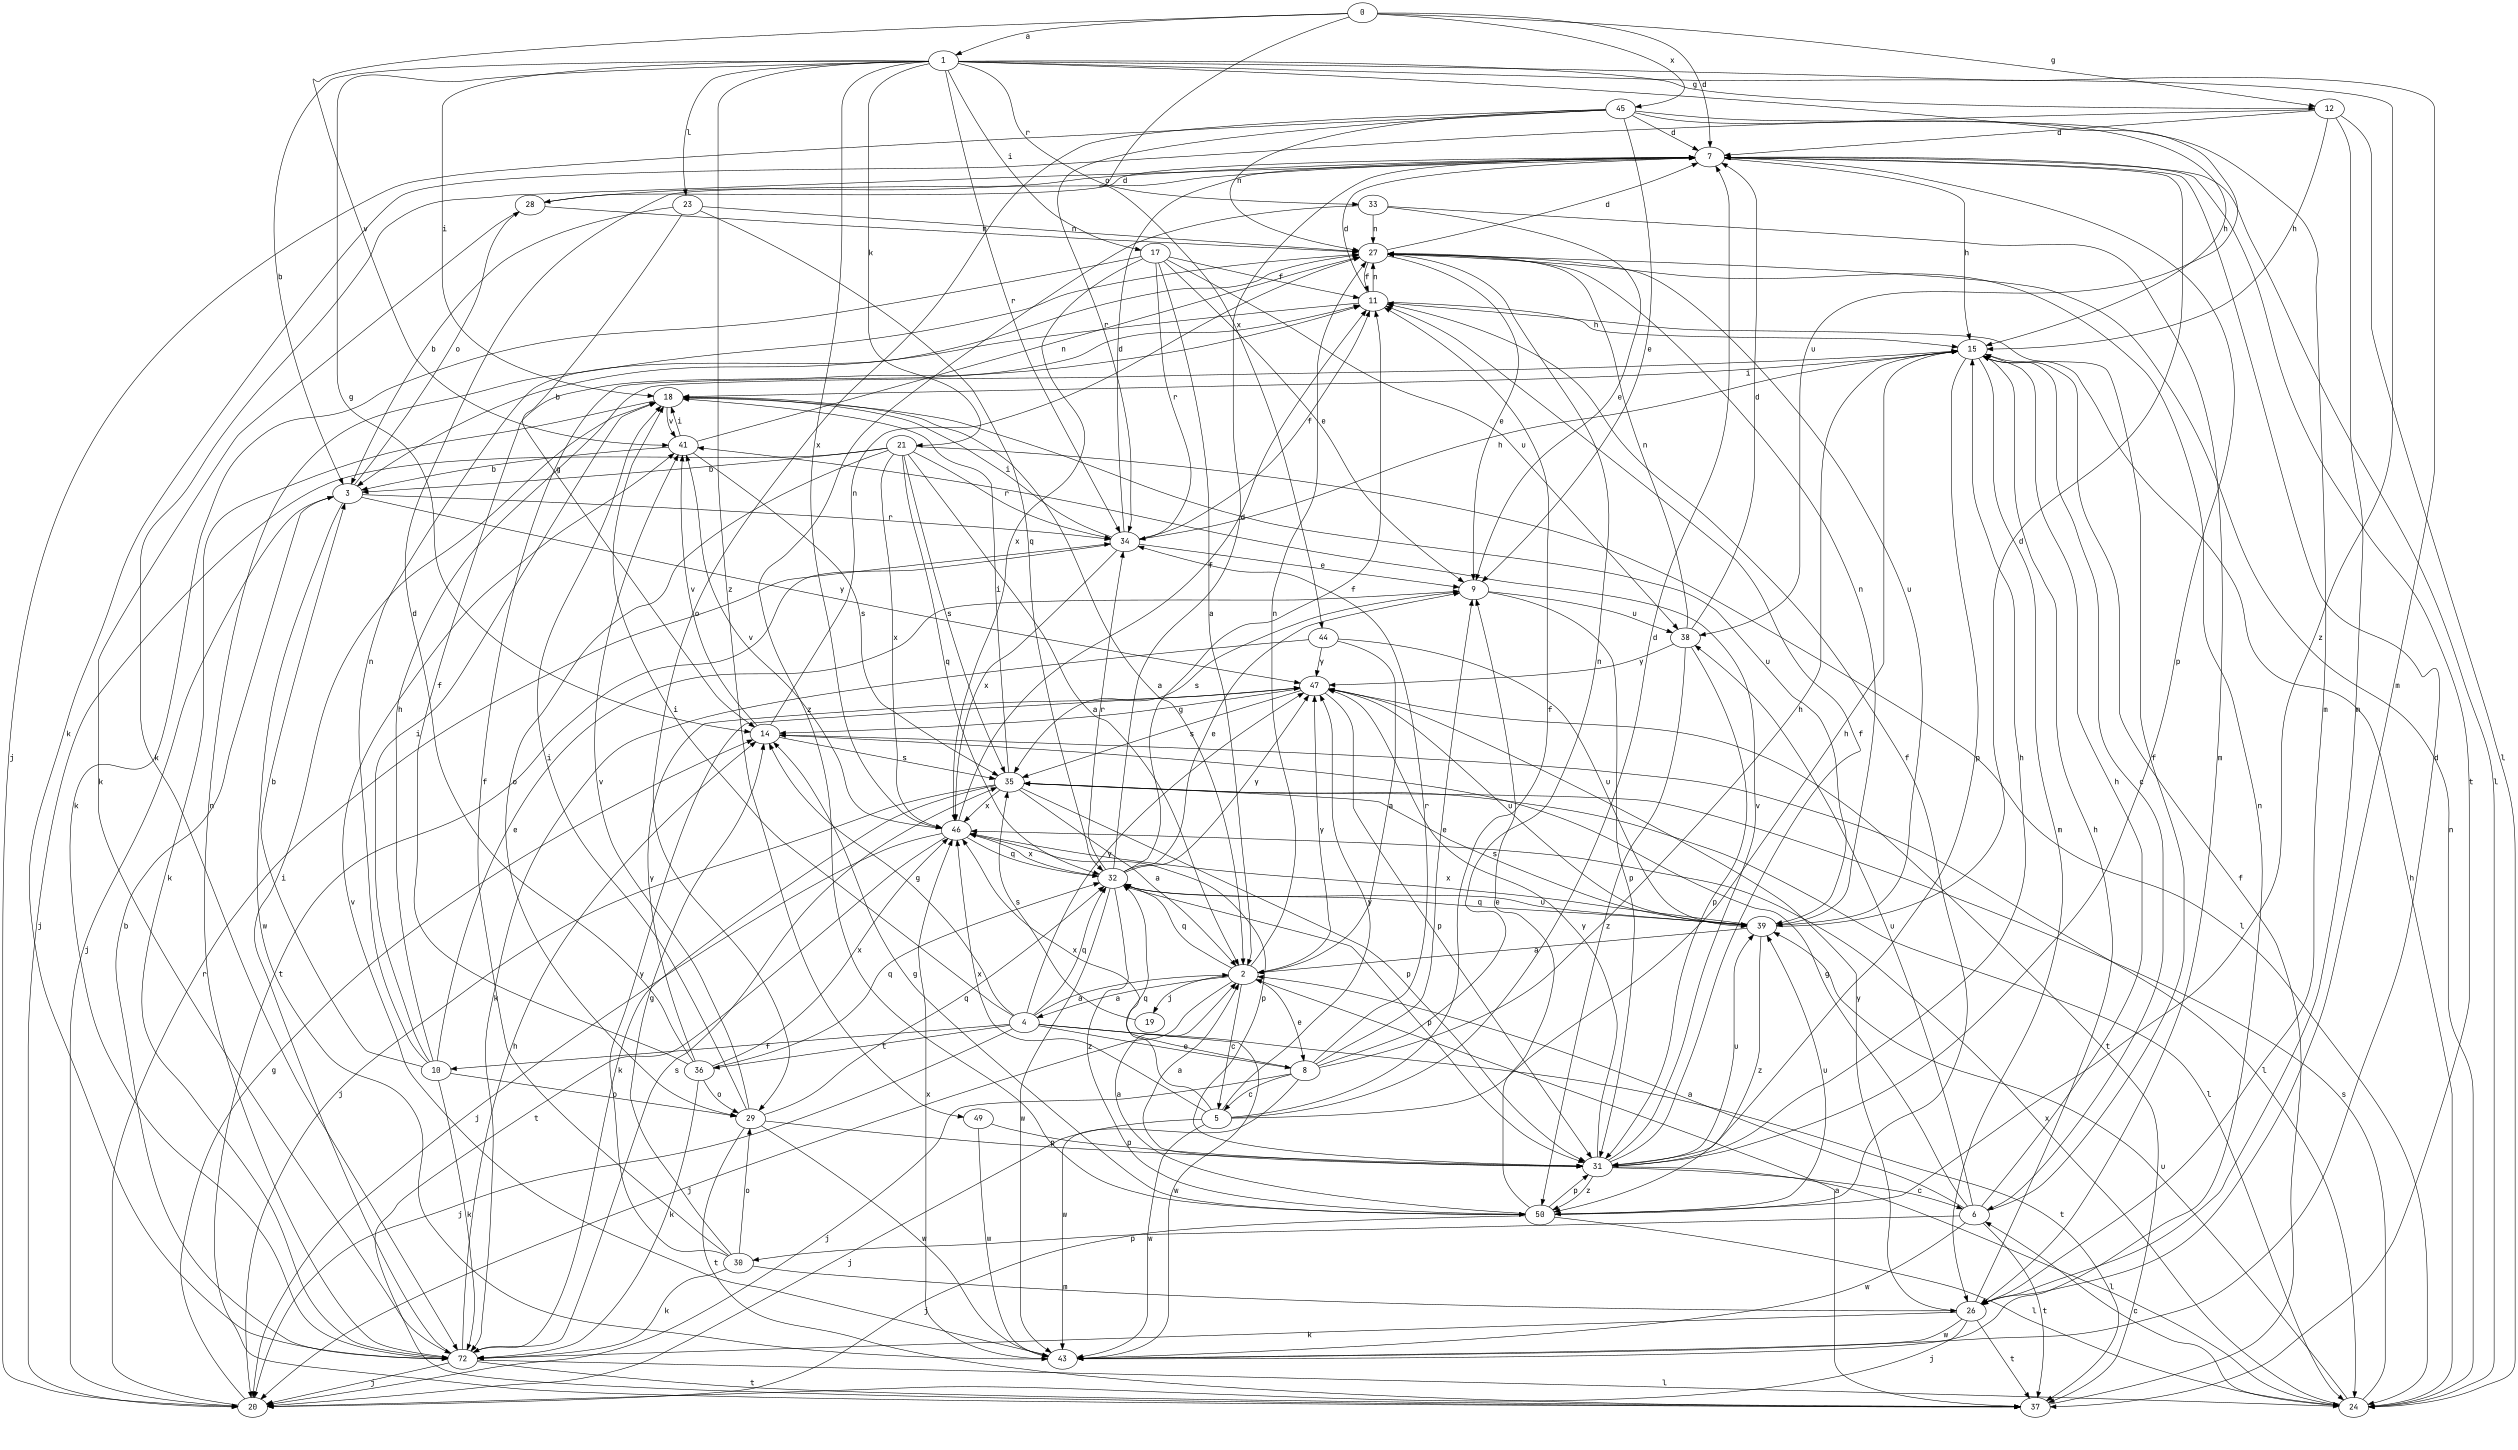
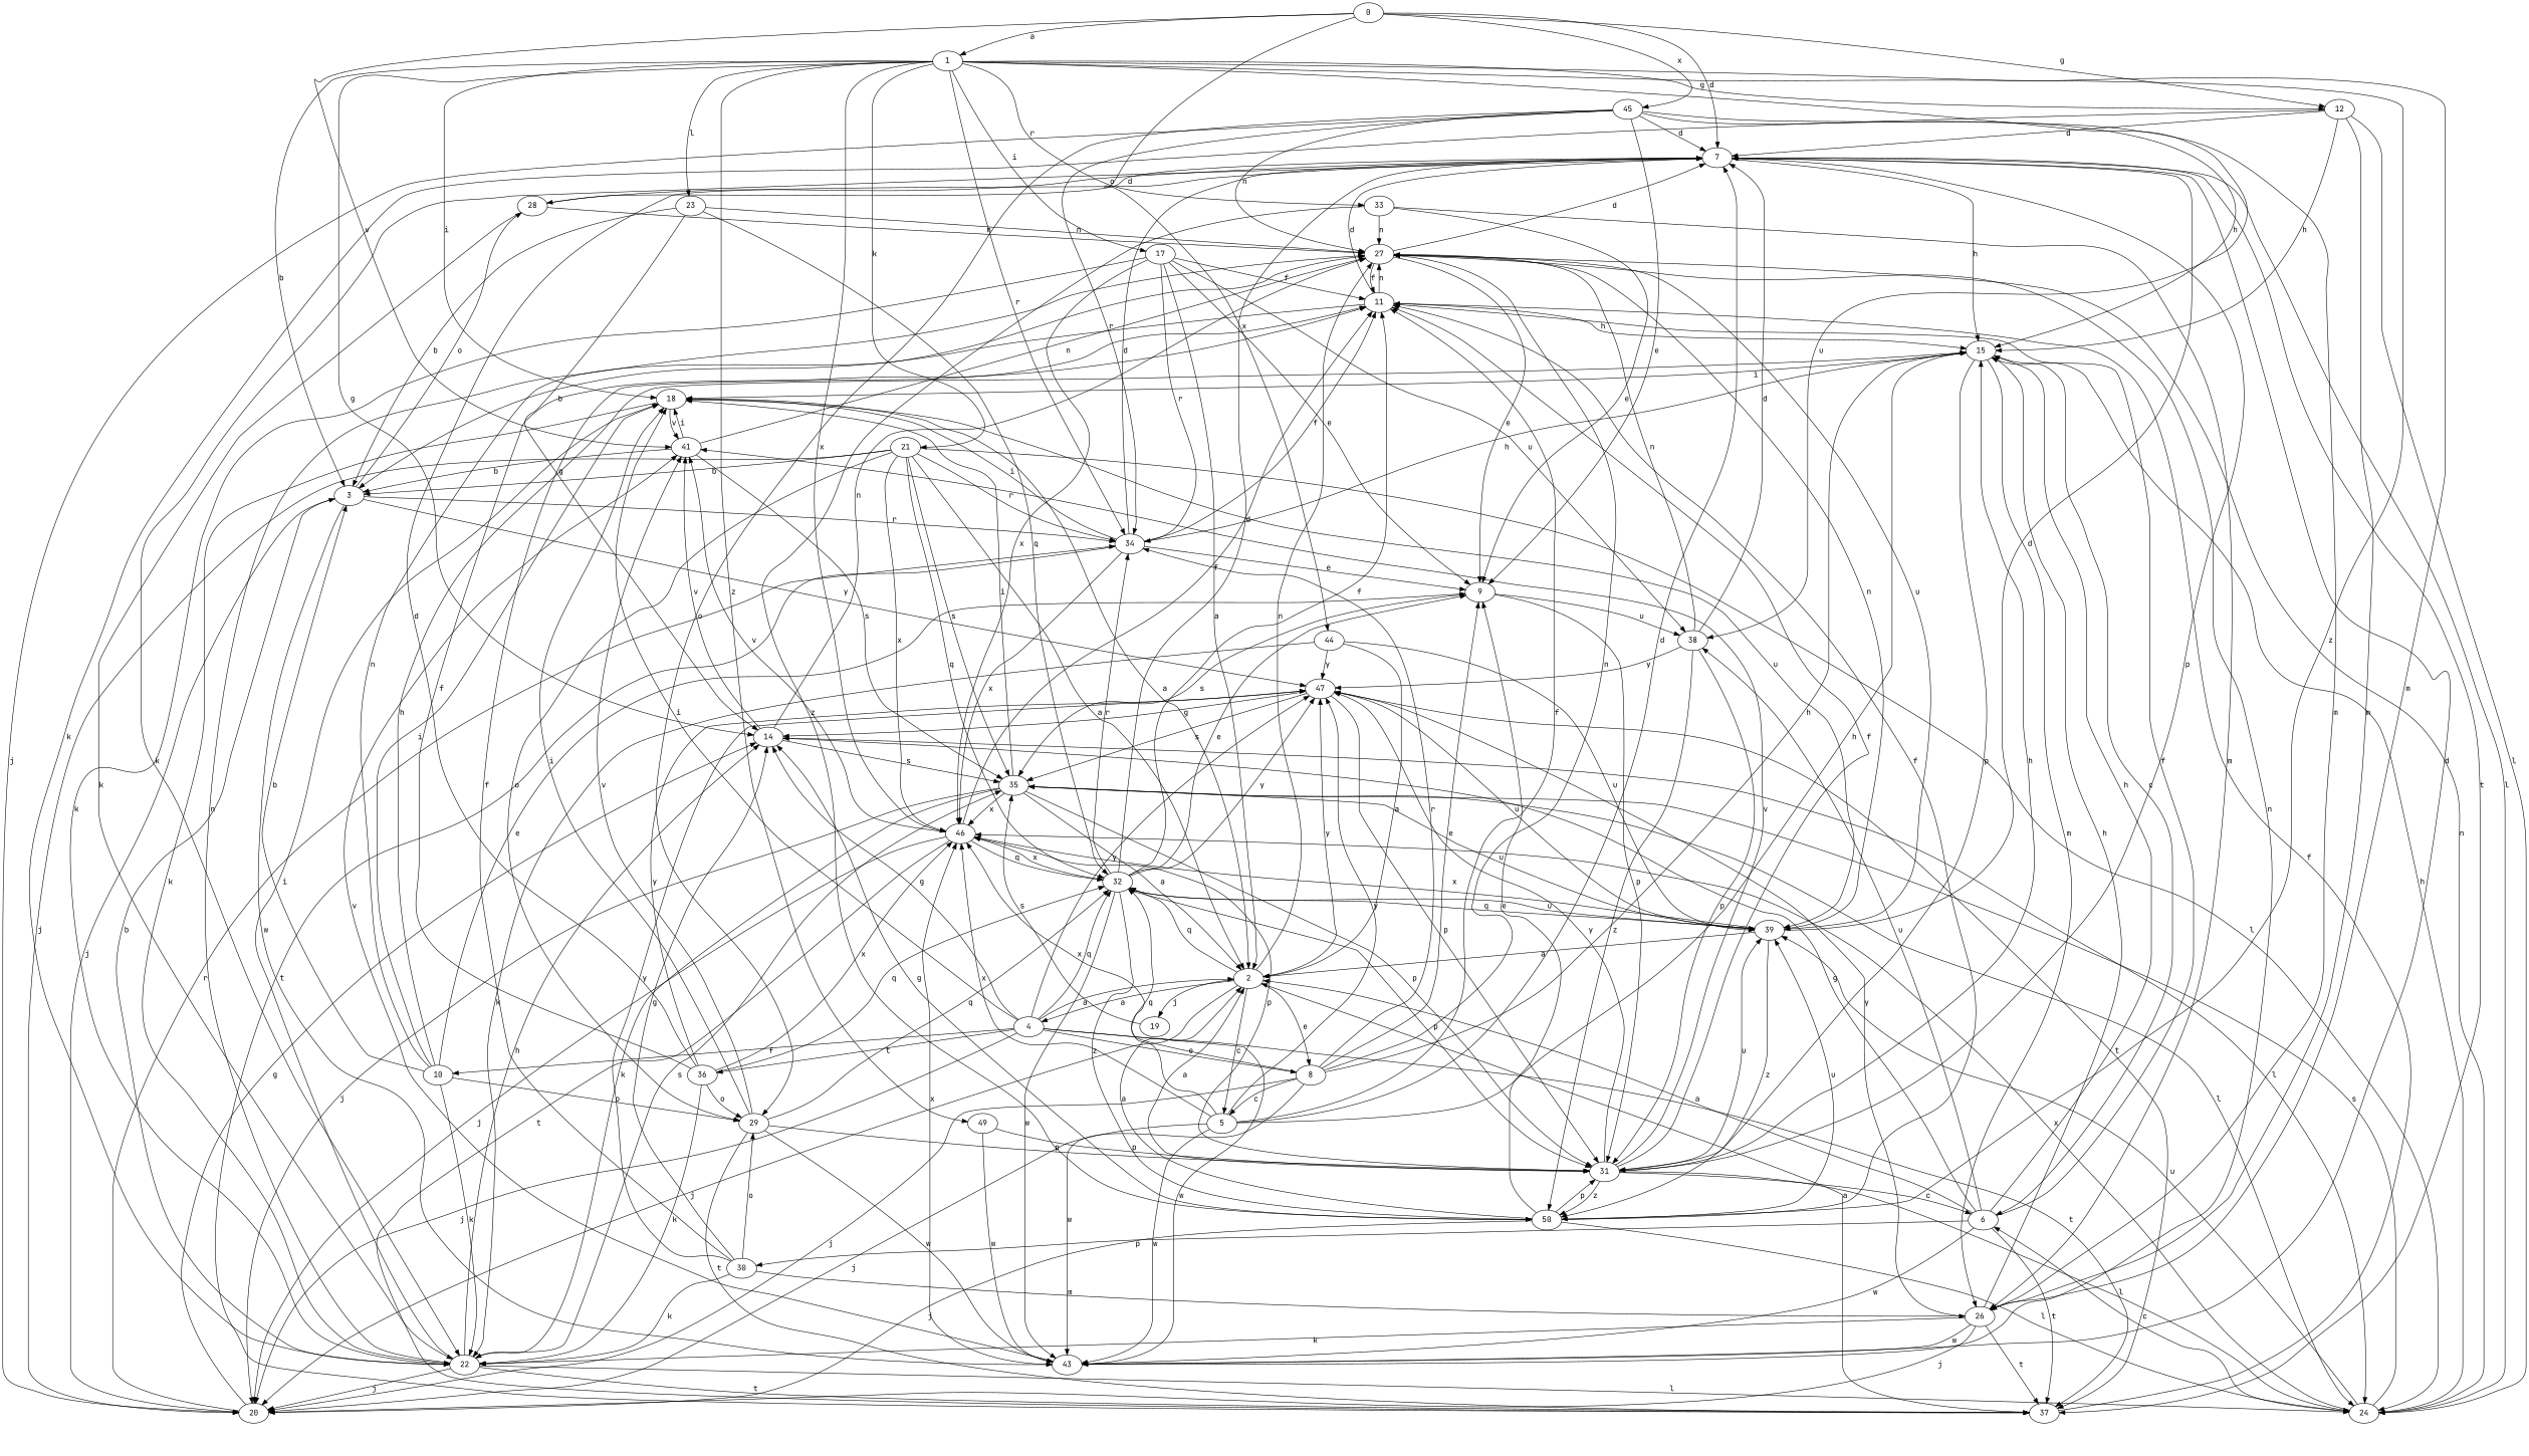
  strict digraph {
    fontname="JetBrains Mono"
    node [fontname="JetBrains Mono"]
    edge [fontname="JetBrains Mono"]
    0
    1
    7
    12
    41
    44
    45
    3
    14
    17
    18
    21
    23
    26
    33
    34
    38
    46
    49
    50
    28
    37
    15
-   22 [label=72]
+   22
    24
    31
    27
    35
    2
    47
    39
    20
    9
    29
    43
    11
    32
    30
    4
    5
    8
    19
    10
    36
    6
    0 -> 1 [label=a]
    0 -> 7 [label=d]
    0 -> 12 [label=g]
    0 -> 41 [label=v]
    0 -> 44 [label=x]
    0 -> 45 [label=x]
    1 -> 12 [label=g]
    1 -> 3 [label=b]
    1 -> 14 [label=g]
    1 -> 17 [label=i]
    1 -> 18 [label=i]
    1 -> 21 [label=k]
    1 -> 23 [label=l]
    1 -> 26 [label=m]
    1 -> 33 [label=r]
    1 -> 34 [label=r]
    1 -> 38 [label=u]
    1 -> 46 [label=x]
    1 -> 49 [label=z]
    1 -> 50 [label=z]
    7 -> 28 [label=o]
    7 -> 37 [label=t]
    7 -> 15 [label=h]
    7 -> 22 [label=k]
    7 -> 24 [label=l]
    7 -> 31 [label=p]
    12 -> 7 [label=d]
    12 -> 26 [label=m]
    12 -> 15 [label=h]
    12 -> 22 [label=k]
    12 -> 24 [label=l]
    41 -> 3 [label=b]
    41 -> 18 [label=i]
    41 -> 27 [label=n]
    41 -> 35 [label=s]
    44 -> 22 [label=k]
    44 -> 2 [label=a]
    44 -> 47 [label=y]
    44 -> 39 [label=u]
    45 -> 7 [label=d]
    45 -> 26 [label=m]
    45 -> 34 [label=r]
    45 -> 15 [label=h]
    45 -> 27 [label=n]
    45 -> 20 [label=j]
    45 -> 9 [label=e]
    45 -> 29 [label=o]
    3 -> 34 [label=r]
    3 -> 28 [label=o]
    3 -> 47 [label=y]
    3 -> 20 [label=j]
    3 -> 43 [label=w]
    14 -> 41 [label=v]
    14 -> 24 [label=l]
    14 -> 27 [label=n]
    14 -> 35 [label=s]
    17 -> 34 [label=r]
    17 -> 38 [label=u]
    17 -> 46 [label=x]
    17 -> 22 [label=k]
    17 -> 2 [label=a]
    17 -> 9 [label=e]
    17 -> 11 [label=f]
    18 -> 41 [label=v]
    18 -> 22 [label=k]
    18 -> 2 [label=a]
    18 -> 39 [label=u]
    21 -> 3 [label=b]
    21 -> 34 [label=r]
    21 -> 46 [label=x]
    21 -> 24 [label=l]
    21 -> 35 [label=s]
    21 -> 2 [label=a]
    21 -> 20 [label=j]
    21 -> 29 [label=o]
    21 -> 32 [label=q]
    23 -> 3 [label=b]
    23 -> 14 [label=g]
    23 -> 27 [label=n]
    23 -> 32 [label=q]
    26 -> 37 [label=t]
    26 -> 15 [label=h]
    26 -> 22 [label=k]
    26 -> 47 [label=y]
    26 -> 20 [label=j]
    26 -> 43 [label=w]
    33 -> 26 [label=m]
    33 -> 50 [label=z]
    33 -> 27 [label=n]
    33 -> 9 [label=e]
    34 -> 7 [label=d]
    34 -> 18 [label=i]
    34 -> 46 [label=x]
    34 -> 37 [label=t]
    34 -> 15 [label=h]
    34 -> 9 [label=e]
    34 -> 11 [label=f]
    38 -> 7 [label=d]
    38 -> 50 [label=z]
    38 -> 31 [label=p]
    38 -> 27 [label=n]
    38 -> 47 [label=y]
    46 -> 41 [label=v]
    46 -> 37 [label=t]
    46 -> 31 [label=p]
    46 -> 20 [label=j]
    46 -> 11 [label=f]
    46 -> 32 [label=q]
    49 -> 31 [label=p]
    49 -> 43 [label=w]
    50 -> 14 [label=g]
    50 -> 24 [label=l]
    50 -> 31 [label=p]
    50 -> 2 [label=a]
    50 -> 39 [label=u]
    50 -> 20 [label=j]
    50 -> 9 [label=e]
    50 -> 11 [label=f]
    28 -> 7 [label=d]
    28 -> 22 [label=k]
    28 -> 27 [label=n]
    37 -> 2 [label=a]
-   37 -> 15 [label=f]
+   37 -> 11 [label=f]
    15 -> 18 [label=i]
    15 -> 26 [label=m]
    15 -> 31 [label=p]
    15 -> 6 [label=c]
    22 -> 3 [label=b]
    22 -> 14 [label=h]
    22 -> 18 [label=i]
    22 -> 37 [label=t]
    22 -> 24 [label=l]
    22 -> 27 [label=n]
    22 -> 35 [label=s]
    22 -> 20 [label=j]
    24 -> 46 [label=x]
    24 -> 15 [label=h]
    24 -> 27 [label=n]
    24 -> 35 [label=s]
    24 -> 39 [label=u]
    24 -> 6 [label=c]
    31 -> 41 [label=v]
    31 -> 50 [label=z]
    31 -> 15 [label=h]
    31 -> 24 [label=l]
    31 -> 2 [label=a]
    31 -> 47 [label=y]
    31 -> 39 [label=u]
    31 -> 11 [label=f]
    31 -> 6 [label=c]
    27 -> 7 [label=d]
    27 -> 39 [label=u]
    27 -> 9 [label=e]
    27 -> 11 [label=f]
    35 -> 18 [label=i]
    35 -> 46 [label=x]
    35 -> 22 [label=k]
    35 -> 24 [label=l]
    35 -> 31 [label=p]
    35 -> 2 [label=a]
    35 -> 20 [label=j]
    2 -> 27 [label=n]
    2 -> 47 [label=y]
    2 -> 20 [label=j]
    2 -> 32 [label=q]
    2 -> 4 [label=a]
    2 -> 5 [label=c]
    2 -> 8 [label=e]
    2 -> 19 [label=j]
    47 -> 14 [label=g]
    47 -> 37 [label=t]
    47 -> 31 [label=p]
    47 -> 35 [label=s]
    47 -> 39 [label=u]
    39 -> 7 [label=d]
    39 -> 46 [label=x]
    39 -> 50 [label=z]
    39 -> 27 [label=n]
-   39 -> 35 [label=s]
+   39 -> 35 [label=u]
    39 -> 2 [label=a]
    39 -> 32 [label=q]
    20 -> 14 [label=g]
    20 -> 34 [label=r]
    9 -> 38 [label=u]
    9 -> 31 [label=p]
    9 -> 35 [label=s]
    29 -> 41 [label=v]
    29 -> 18 [label=i]
    29 -> 37 [label=t]
    29 -> 31 [label=p]
    29 -> 43 [label=w]
    29 -> 32 [label=q]
    43 -> 7 [label=d]
    43 -> 41 [label=v]
    43 -> 46 [label=x]
    43 -> 27 [label=n]
    11 -> 7 [label=d]
    11 -> 3 [label=b]
    11 -> 15 [label=h]
    11 -> 27 [label=n]
    32 -> 7 [label=d]
    32 -> 34 [label=r]
    32 -> 46 [label=x]
    32 -> 50 [label=z]
    32 -> 31 [label=p]
    32 -> 47 [label=y]
    32 -> 39 [label=u]
    32 -> 9 [label=e]
    32 -> 43 [label=w]
    32 -> 11 [label=f]
    30 -> 14 [label=g]
    30 -> 26 [label=m]
    30 -> 22 [label=k]
    30 -> 47 [label=y]
    30 -> 29 [label=o]
    30 -> 11 [label=f]
    4 -> 14 [label=g]
    4 -> 18 [label=i]
    4 -> 37 [label=t]
    4 -> 2 [label=a]
    4 -> 47 [label=y]
    4 -> 20 [label=j]
    4 -> 43 [label=w]
    4 -> 32 [label=q]
    4 -> 8 [label=e]
    4 -> 10 [label=f]
    4 -> 36 [label=t]
    5 -> 7 [label=d]
    5 -> 46 [label=x]
    5 -> 15 [label=h]
    5 -> 47 [label=y]
    5 -> 20 [label=j]
    5 -> 43 [label=w]
    5 -> 11 [label=f]
    5 -> 32 [label=q]
    8 -> 34 [label=r]
    8 -> 46 [label=x]
    8 -> 15 [label=h]
    8 -> 27 [label=n]
    8 -> 20 [label=j]
    8 -> 9 [label=e]
    8 -> 43 [label=w]
    8 -> 5 [label=c]
    19 -> 35 [label=s]
    10 -> 3 [label=b]
    10 -> 18 [label=i]
    10 -> 15 [label=h]
    10 -> 22 [label=k]
    10 -> 27 [label=n]
    10 -> 9 [label=e]
    10 -> 29 [label=o]
    36 -> 7 [label=d]
    36 -> 46 [label=x]
    36 -> 22 [label=k]
    36 -> 47 [label=y]
    36 -> 29 [label=o]
    36 -> 11 [label=f]
    36 -> 32 [label=q]
    6 -> 14 [label=g]
    6 -> 38 [label=u]
    6 -> 37 [label=t]
    6 -> 15 [label=h]
    6 -> 2 [label=a]
    6 -> 43 [label=w]
    6 -> 11 [label=f]
    6 -> 30 [label=p]
  }
